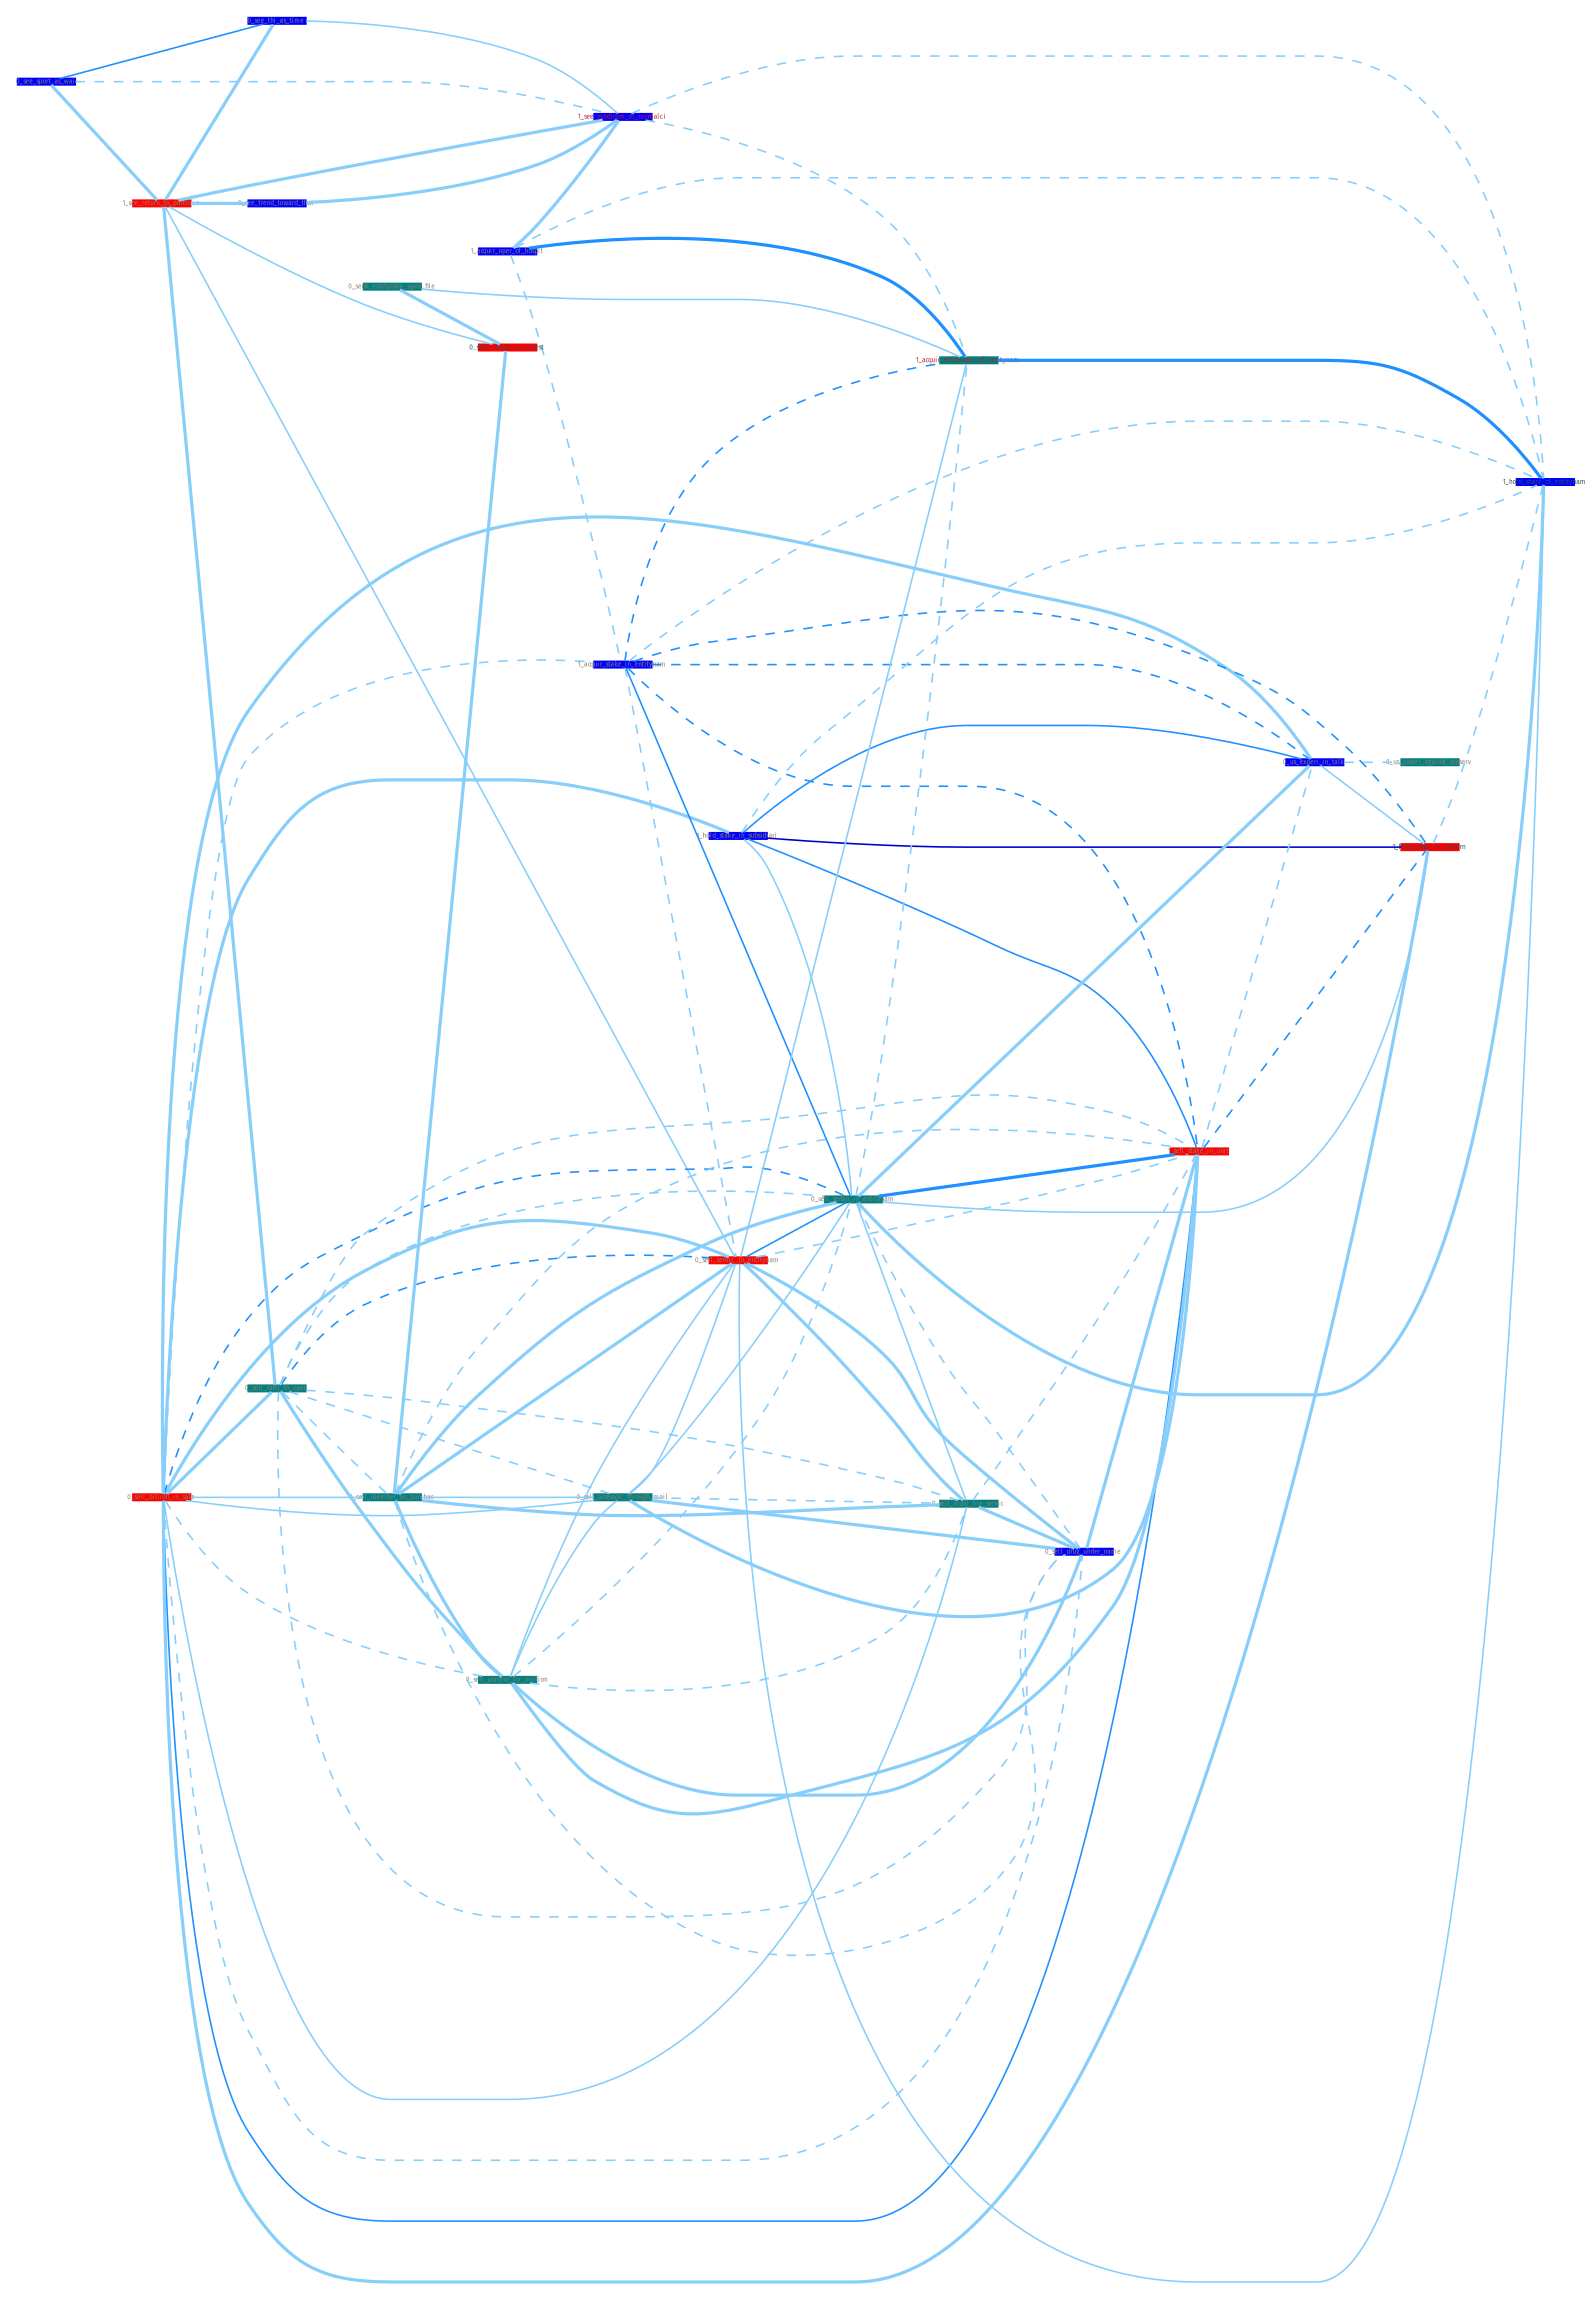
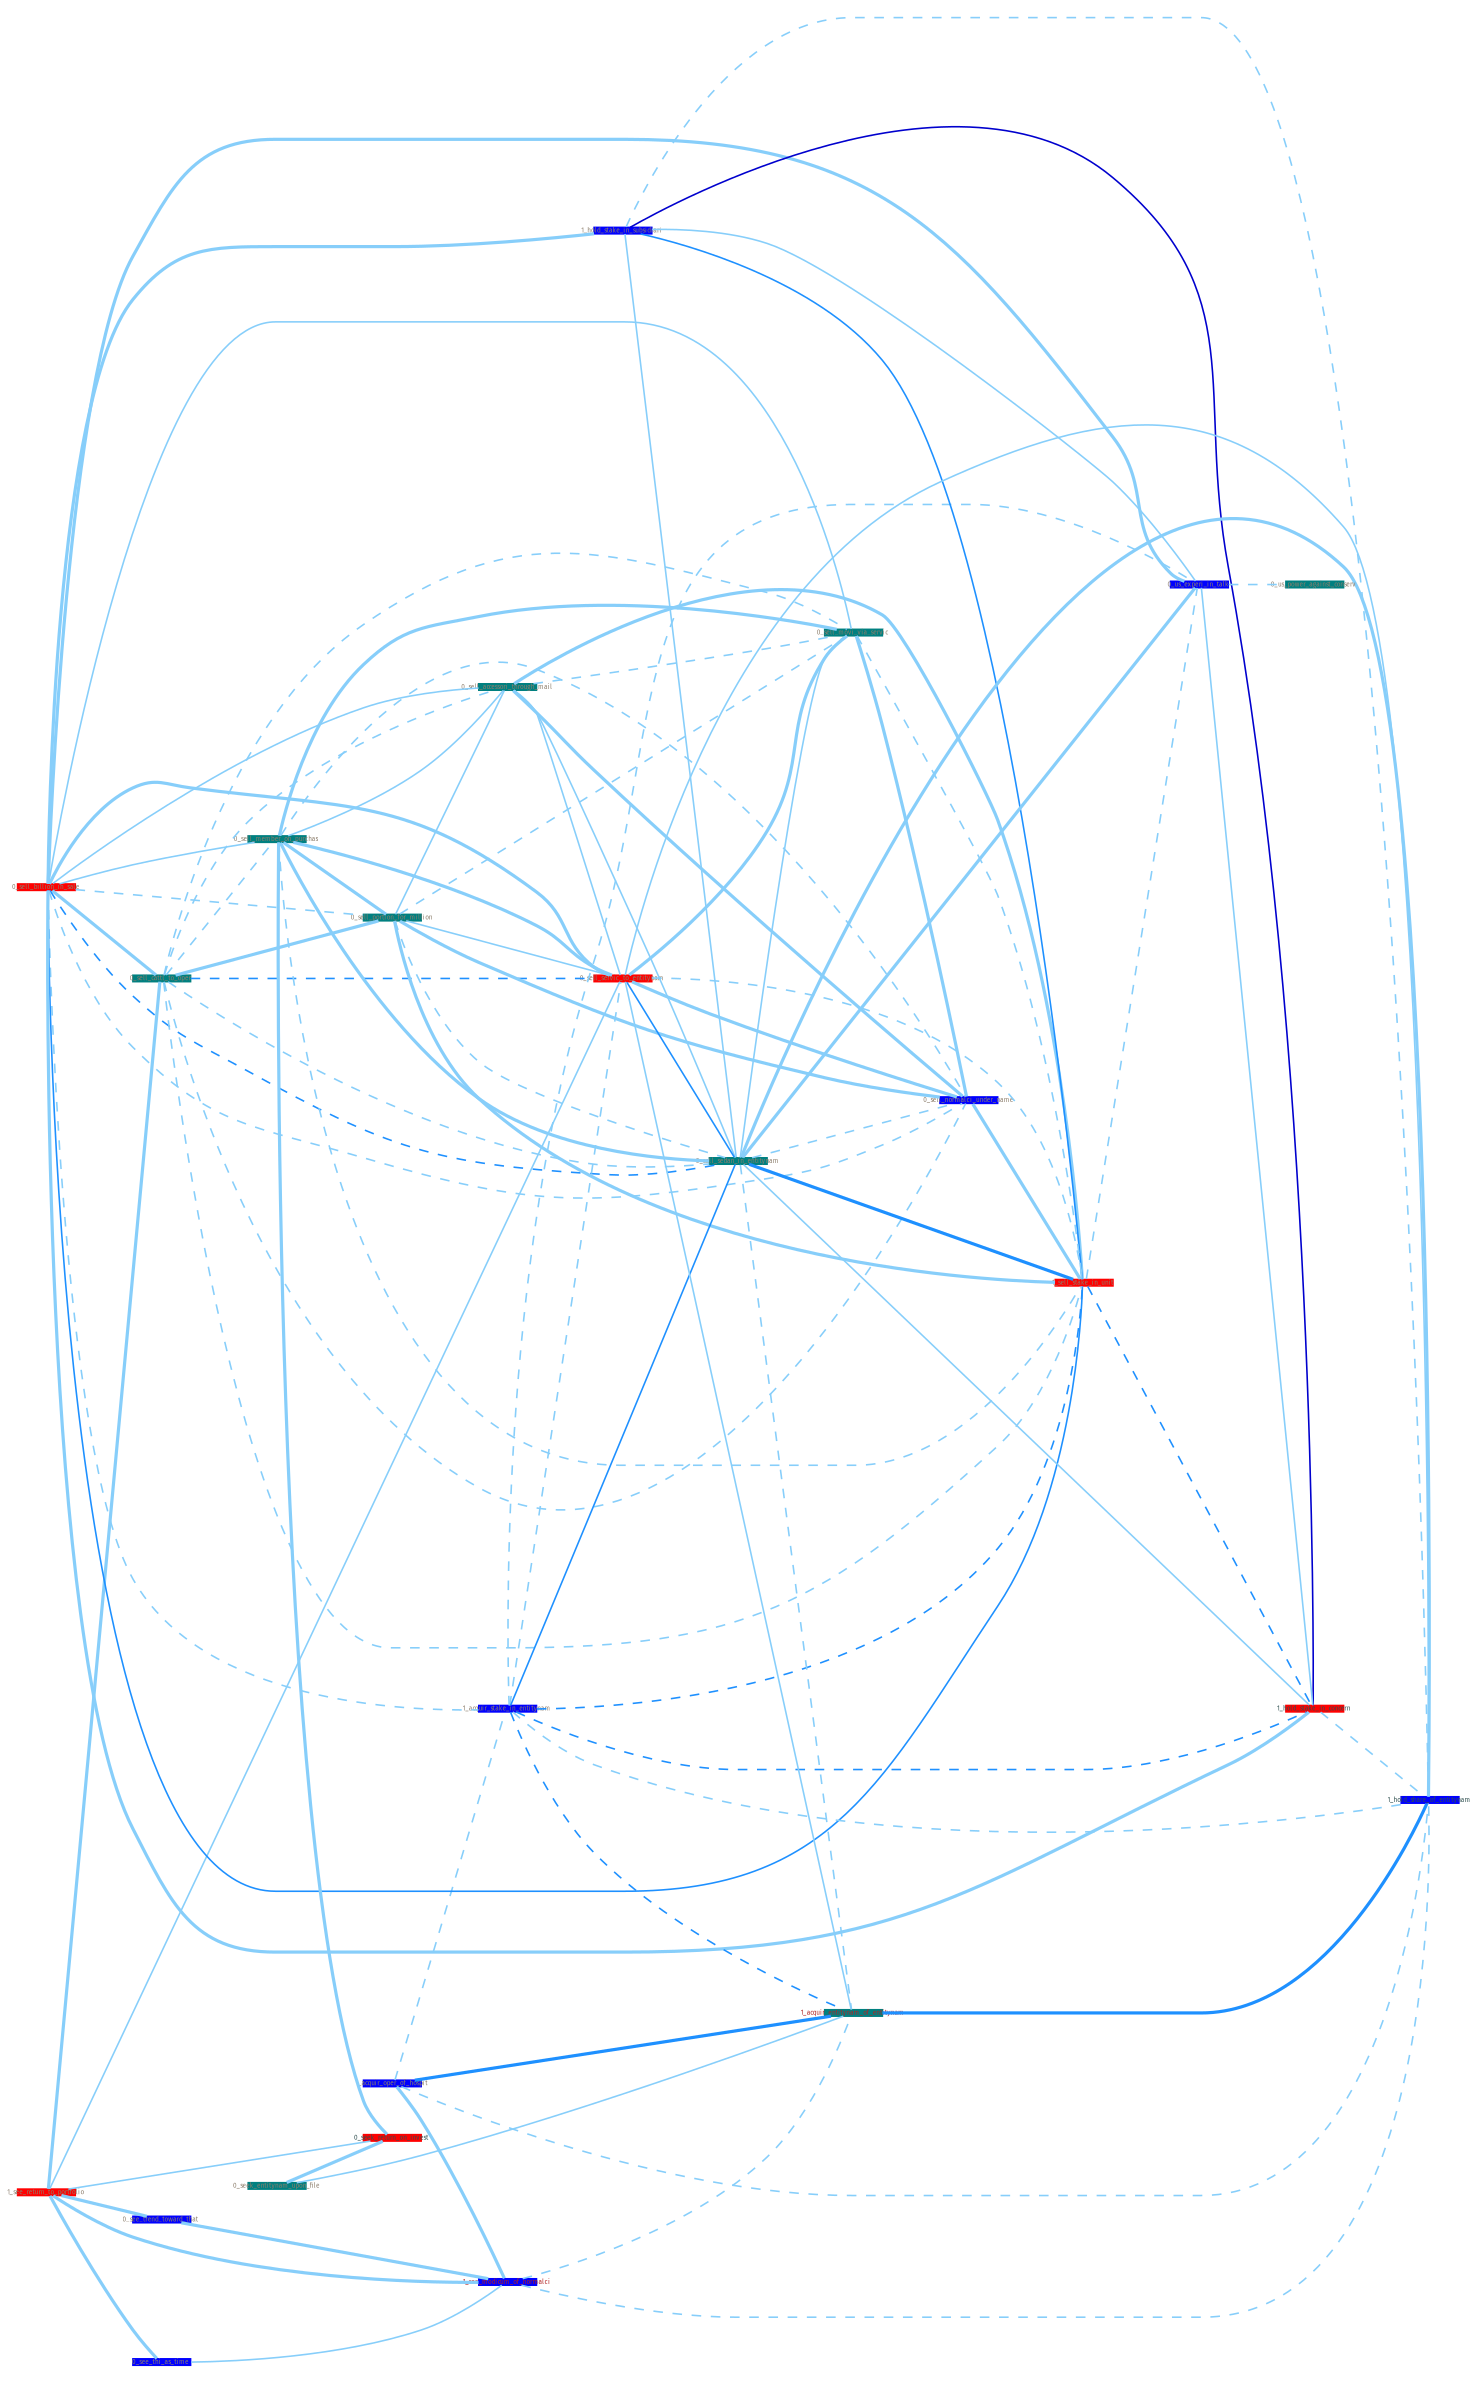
  graph {
    fontname="Fira Sans"
    rankdir=LR
    node [color=blue fixedsize=true fontcolor="#8b7d6b" fontname="Fira Sans" fontsize=4 shape=polygon style=filled]
    edge [color="#87cefa" fontname="Fira Sans" style=dashed w=1]
-   "0_see_sport_as_wai " [height=.06 width=.5]
    "1_acquir_oper_of_hospit " [height=.06 width=.5]
    "1_see_return_to_portfolio " [color=red height=.06 width=.5]
    "0_see_thi_as_time " [height=.06 width=.5]
    "0_see_trend_toward_that " [height=.06 width=.5]
    "0_sell_billion_in_sale " [color=red height=.06 width=.5]
    "0_sell_cattl_to_oper " [color=teal height=.06 width=.5]
    "0_sell_member_on_purchas " [color=teal height=.06 width=.5]
    "0_sell_portion_for_million " [color=teal height=.06 width=.5]
    "1_acquir_stake_in_entitynam " [height=.06 width=.5]
    "0_sell_accessori_through_mail " [color=teal height=.06 width=.5]
    "1_hold_stake_in_subsidiari " [height=.06 width=.5]
    "0_sell_servic_to_entitynam " [color=red height=.06 width=.5]
    "0_sell_sedan_in_entitynam " [color=teal height=.06 width=.5]
    "0_sell_movi_via_servic " [color=teal height=.06 width=.5]
-   "0_sell_drug_under_name " [height=.06 width=.5]
+   "0_sell_drug_under_name " [height=.06 width=.5 label="0_sell_normalci_under_name"]
    "1_sell_stake_in_unit " [color=red height=.06 width=.5]
    "0_seek_entitynam_upon_file " [color=teal height=.06 width=.5]
    "0_us_experi_in_talk " [height=.06 width=.5]
    "0_us_power_against_conserv " [color=teal height=.06 width=.5]
    "1_see_modicum_of_normalci " [fontcolor="#b22222" height=.06 width=.5]
    "1_acquir_entitynam_of_entitynam " [color=teal fontcolor="#b22222" height=.06 width=.5]
    "1_hold_share_of_entitynam " [fontcolor="#2f4f4f" height=.06 width=.5]
    "0_seek_return_on_invest " [color=red fontcolor="#2f4f4f" height=.06 width=.5]
    "1_hold_stake_in_concern " [color=red fontcolor="#2f4f4f" height=.06 width=.5]
    subgraph sub_1 {
-     "0_see_sport_as_wai "
      "1_acquir_oper_of_hospit "
      "1_see_return_to_portfolio "
      "0_see_thi_as_time "
      "0_see_trend_toward_that "
      "0_sell_billion_in_sale "
      "0_sell_cattl_to_oper "
      "0_sell_member_on_purchas "
      "0_sell_portion_for_million "
      "1_acquir_stake_in_entitynam "
      "0_sell_accessori_through_mail "
      "1_hold_stake_in_subsidiari "
      "0_sell_servic_to_entitynam "
      "0_sell_sedan_in_entitynam "
      "0_sell_movi_via_servic "
      "0_sell_drug_under_name "
      "1_sell_stake_in_unit "
      "0_seek_entitynam_upon_file "
      "0_us_experi_in_talk "
      "0_us_power_against_conserv "
    }
    subgraph sub_2 {
      "1_see_modicum_of_normalci "
      "1_acquir_entitynam_of_entitynam "
    }
-   "0_see_sport_as_wai " -- "1_see_return_to_portfolio " [style=bold]
-   "0_see_sport_as_wai " -- "0_see_thi_as_time " [color="#1e90ff" style=solid w=2]
-   "0_see_sport_as_wai " -- "1_see_modicum_of_normalci "
    "1_acquir_oper_of_hospit " -- "1_acquir_stake_in_entitynam "
    "1_acquir_oper_of_hospit " -- "1_see_modicum_of_normalci " [style=bold]
    "1_acquir_oper_of_hospit " -- "1_acquir_entitynam_of_entitynam " [color="#1e90ff" style=bold w=2]
    "1_acquir_oper_of_hospit " -- "1_hold_share_of_entitynam "
    "1_see_return_to_portfolio " -- "0_see_thi_as_time " [style=bold]
    "1_see_return_to_portfolio " -- "0_see_trend_toward_that " [style=bold]
    "1_see_return_to_portfolio " -- "0_sell_cattl_to_oper " [style=bold]
    "1_see_return_to_portfolio " -- "0_sell_servic_to_entitynam " [style=solid]
    "1_see_return_to_portfolio " -- "1_see_modicum_of_normalci " [style=bold]
    "1_see_return_to_portfolio " -- "0_seek_return_on_invest " [style=solid]
    "0_see_thi_as_time " -- "1_see_modicum_of_normalci " [style=solid]
    "0_see_trend_toward_that " -- "1_see_modicum_of_normalci " [style=bold]
    "0_sell_billion_in_sale " -- "0_sell_cattl_to_oper " [style=bold]
    "0_sell_billion_in_sale " -- "0_sell_member_on_purchas " [style=solid]
    "0_sell_billion_in_sale " -- "0_sell_portion_for_million "
    "0_sell_billion_in_sale " -- "1_acquir_stake_in_entitynam "
    "0_sell_billion_in_sale " -- "0_sell_accessori_through_mail " [style=solid]
    "0_sell_billion_in_sale " -- "1_hold_stake_in_subsidiari " [style=bold]
    "0_sell_billion_in_sale " -- "0_sell_servic_to_entitynam " [style=bold]
    "0_sell_billion_in_sale " -- "0_sell_sedan_in_entitynam " [color="#1e90ff" w=2]
    "0_sell_billion_in_sale " -- "0_sell_movi_via_servic " [style=solid]
    "0_sell_billion_in_sale " -- "0_sell_drug_under_name "
    "0_sell_billion_in_sale " -- "1_sell_stake_in_unit " [color="#1e90ff" style=solid w=2]
    "0_sell_billion_in_sale " -- "0_us_experi_in_talk " [style=bold]
    "0_sell_billion_in_sale " -- "1_hold_stake_in_concern " [style=bold]
    "0_sell_cattl_to_oper " -- "0_sell_member_on_purchas "
    "0_sell_cattl_to_oper " -- "0_sell_portion_for_million " [style=bold]
    "0_sell_cattl_to_oper " -- "0_sell_accessori_through_mail "
    "0_sell_cattl_to_oper " -- "0_sell_servic_to_entitynam " [color="#1e90ff" w=2]
    "0_sell_cattl_to_oper " -- "0_sell_sedan_in_entitynam "
    "0_sell_cattl_to_oper " -- "0_sell_movi_via_servic "
    "0_sell_cattl_to_oper " -- "0_sell_drug_under_name "
    "0_sell_cattl_to_oper " -- "1_sell_stake_in_unit "
    "0_sell_member_on_purchas " -- "0_sell_portion_for_million " [style=bold]
    "0_sell_member_on_purchas " -- "0_sell_accessori_through_mail " [style=solid]
    "0_sell_member_on_purchas " -- "0_sell_servic_to_entitynam " [style=bold]
    "0_sell_member_on_purchas " -- "0_sell_sedan_in_entitynam " [style=bold]
    "0_sell_member_on_purchas " -- "0_sell_movi_via_servic " [style=bold]
    "0_sell_member_on_purchas " -- "0_sell_drug_under_name "
    "0_sell_member_on_purchas " -- "1_sell_stake_in_unit "
    "0_sell_member_on_purchas " -- "0_seek_return_on_invest " [style=bold]
    "0_sell_portion_for_million " -- "0_sell_accessori_through_mail " [style=solid]
    "0_sell_portion_for_million " -- "0_sell_servic_to_entitynam " [style=solid]
    "0_sell_portion_for_million " -- "0_sell_sedan_in_entitynam "
    "0_sell_portion_for_million " -- "0_sell_movi_via_servic "
    "0_sell_portion_for_million " -- "0_sell_drug_under_name " [style=bold]
    "0_sell_portion_for_million " -- "1_sell_stake_in_unit " [style=bold]
    "1_acquir_stake_in_entitynam " -- "0_sell_servic_to_entitynam "
    "1_acquir_stake_in_entitynam " -- "0_sell_sedan_in_entitynam " [color="#1e90ff" style=solid w=2]
    "1_acquir_stake_in_entitynam " -- "1_sell_stake_in_unit " [color="#1e90ff" w=2]
-   "1_acquir_stake_in_entitynam " -- "0_us_experi_in_talk " [color="#1e90ff"]
+   "1_acquir_stake_in_entitynam " -- "0_us_experi_in_talk "
    "1_acquir_stake_in_entitynam " -- "1_acquir_entitynam_of_entitynam " [color="#1e90ff" w=2]
    "1_acquir_stake_in_entitynam " -- "1_hold_share_of_entitynam "
    "1_acquir_stake_in_entitynam " -- "1_hold_stake_in_concern " [color="#1e90ff" w=2]
    "0_sell_accessori_through_mail " -- "0_sell_servic_to_entitynam " [style=solid]
    "0_sell_accessori_through_mail " -- "0_sell_sedan_in_entitynam " [style=solid]
    "0_sell_accessori_through_mail " -- "0_sell_movi_via_servic "
    "0_sell_accessori_through_mail " -- "0_sell_drug_under_name " [style=bold]
    "0_sell_accessori_through_mail " -- "1_sell_stake_in_unit " [style=bold]
    "1_hold_stake_in_subsidiari " -- "0_sell_sedan_in_entitynam " [style=solid]
    "1_hold_stake_in_subsidiari " -- "1_sell_stake_in_unit " [color="#1e90ff" style=solid w=2]
-   "1_hold_stake_in_subsidiari " -- "0_us_experi_in_talk " [color="#1e90ff" style=solid]
+   "1_hold_stake_in_subsidiari " -- "0_us_experi_in_talk " [style=solid]
    "1_hold_stake_in_subsidiari " -- "1_hold_share_of_entitynam "
    "1_hold_stake_in_subsidiari " -- "1_hold_stake_in_concern " [color="#0000cd" style=solid w=3]
    "0_sell_servic_to_entitynam " -- "0_sell_sedan_in_entitynam " [color="#1e90ff" style=solid w=2]
    "0_sell_servic_to_entitynam " -- "0_sell_movi_via_servic " [style=bold]
    "0_sell_servic_to_entitynam " -- "0_sell_drug_under_name " [style=bold]
    "0_sell_servic_to_entitynam " -- "1_sell_stake_in_unit "
    "0_sell_servic_to_entitynam " -- "1_acquir_entitynam_of_entitynam " [style=solid]
    "0_sell_servic_to_entitynam " -- "1_hold_share_of_entitynam " [style=solid]
    "0_sell_sedan_in_entitynam " -- "0_sell_movi_via_servic " [style=solid]
    "0_sell_sedan_in_entitynam " -- "0_sell_drug_under_name "
    "0_sell_sedan_in_entitynam " -- "1_sell_stake_in_unit " [color="#1e90ff" style=bold w=2]
    "0_sell_sedan_in_entitynam " -- "0_us_experi_in_talk " [style=bold]
    "0_sell_sedan_in_entitynam " -- "1_acquir_entitynam_of_entitynam "
    "0_sell_sedan_in_entitynam " -- "1_hold_share_of_entitynam " [style=bold]
    "0_sell_sedan_in_entitynam " -- "1_hold_stake_in_concern " [style=solid]
    "0_sell_movi_via_servic " -- "0_sell_drug_under_name " [style=bold]
    "0_sell_movi_via_servic " -- "1_sell_stake_in_unit "
    "0_sell_drug_under_name " -- "1_sell_stake_in_unit " [style=bold]
    "1_sell_stake_in_unit " -- "0_us_experi_in_talk "
    "1_sell_stake_in_unit " -- "1_hold_stake_in_concern " [color="#1e90ff" w=2]
    "0_seek_entitynam_upon_file " -- "1_acquir_entitynam_of_entitynam " [style=solid]
    "0_seek_entitynam_upon_file " -- "0_seek_return_on_invest " [style=bold]
    "0_us_experi_in_talk " -- "0_us_power_against_conserv "
    "0_us_experi_in_talk " -- "1_hold_stake_in_concern " [style=solid]
    "1_see_modicum_of_normalci " -- "1_acquir_entitynam_of_entitynam "
    "1_see_modicum_of_normalci " -- "1_hold_share_of_entitynam "
    "1_acquir_entitynam_of_entitynam " -- "1_hold_share_of_entitynam " [color="#1e90ff" style=bold w=2]
    "1_hold_stake_in_concern " -- "1_hold_share_of_entitynam "
  }
